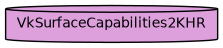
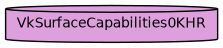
  digraph {
    rankdir=LR
-   n1 [color=black fillcolor=plum fontname=Helvetica fontsize=10 height=0.2 label=VkSurfaceCapabilities2KHR shape=cylinder style=filled width=0.4]
+   n1 [color=black fillcolor=plum fontname=Helvetica fontsize=10 height=0.2 label=VkSurfaceCapabilities0KHR shape=cylinder style=filled width=0.4]
  }
